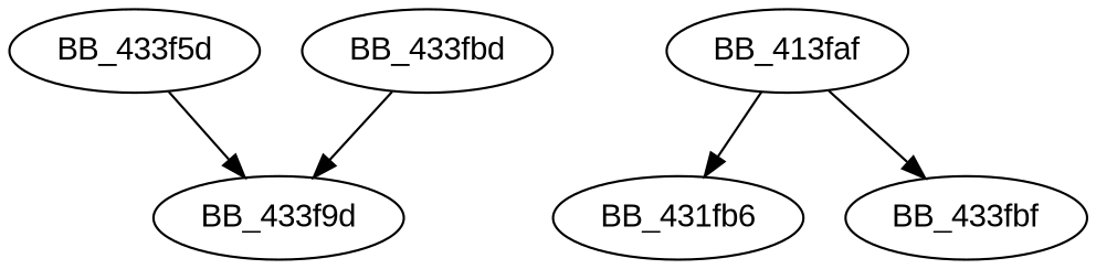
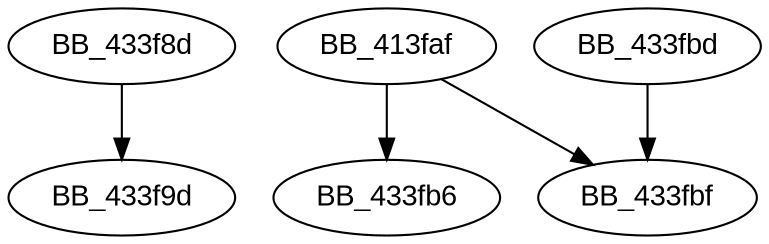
  digraph {
    fontname="Liberation Sans"
    node [fontname="Liberation Sans"]
    edge [fontname="Liberation Sans"]
-   BB_433f8d [label=BB_433f5d]
+   BB_433f8d
    BB_433f9d
    n3 [label=BB_413faf]
-   BB_433fb6 [label=BB_431fb6]
+   BB_433fb6
    BB_433fbf
    BB_433fbd
    BB_433f8d -> BB_433f9d
    n3 -> BB_433fb6
    n3 -> BB_433fbf
-   BB_433fbd -> BB_433f9d
+   BB_433fbd -> BB_433fbf
  }
